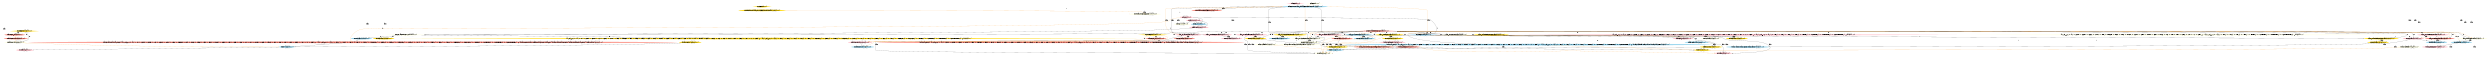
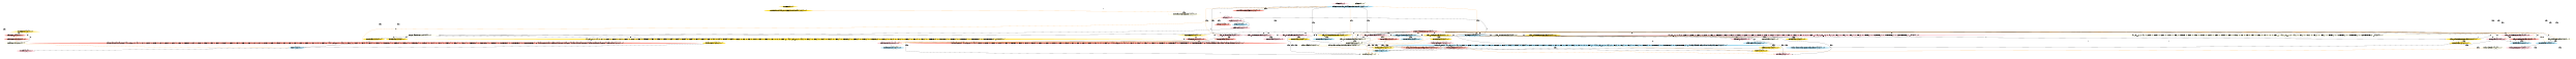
  digraph {
    node [color=teal fillcolor=lightpink shape=ellipse style=filled]
    edge [color=black style=dashed]
    n1 [label="{setState(557)extractExpression()}@@@19@@@['1', '1', '0']"]
    n2 [color=gray40 fillcolor=skyblue label="{exitRule()}@@@105@@@['1', '0', '0']"]
    n3 [fillcolor=gold label="{exitRule()}@@@91@@@['0', '1', '0']"]
    n4 [fillcolor=lightyellow label="return _localctx@@@108@@@['1', '0', '0']"]
    n5 [color=gray40 label="return _localctx@@@94@@@['0', '1', '0']"]
    n6 [color=darkorange fillcolor=salmon label="{setState(566)match(T__0)setState(567)query()setState(568)match(T__1)}@@@57@@@['1', '1', '0']"]
    n7 [color=gray40 fillcolor=skyblue label="PrimaryExpressionContext _localctx = new PrimaryExpressionContext(_ctx,getState())@@@3@@@['1', '1', '0']"]
    n8 [fillcolor=lightyellow label="_localctx = new SubqueryExpressionContext(_localctx)@@@55@@@['0', '1', '0']"]
    n9 [color=darkorange label="_localctx = new StarContext(_localctx)@@@38@@@['1', '0', '0']"]
    n10 [color=darkorange fillcolor=gold label="GroupingExpressionsContext _localctx = new GroupingExpressionsContext(_ctx,getState())@@@3@@@['0', '0', '1']"]
    n11 [color=darkorange fillcolor=salmon label="_localctx = new DereferenceContext(_localctx)@@@66@@@['0', '1', '0']"]
    n12 [label="_localctx = new ColumnReferenceContext(_localctx)@@@73@@@['1', '0', '0']"]
    n13 [fillcolor=salmon label="enterRule(_localctx,60,RULE_primaryExpression)@@@4@@@['1', '1', '0']"]
    n14 [fillcolor=lightyellow label="_localctx = new FunctionContext(_localctx)@@@55@@@['1', '0', '0']"]
    n15 [label="_localctx = new DereferenceContext(_localctx)@@@80@@@['1', '0', '0']"]
    n16 [color=gray40 fillcolor=gold label="_localctx = new SubqueryExpressionContext(_localctx)@@@62@@@['1', '0', '0']"]
    n17 [fillcolor=gold label="_localctx = new ParenthesizedExpressionContext(_localctx)@@@87@@@['1', '0', '0']"]
    n18 [fillcolor=gold label="_localctx = new ExtractContext(_localctx)@@@17@@@['1', '1', '0']"]
    n19 [fillcolor=skyblue label="_localctx = new StarContext(_localctx)@@@31@@@['1', '1', '0']"]
    n20 [fillcolor=lightyellow label="_localctx = new FunctionContext(_localctx)@@@48@@@['0', '1', '0']"]
    n21 [color=gray40 fillcolor=gold label="_localctx = new ParenthesizedExpressionContext(_localctx)@@@73@@@['0', '1', '0']"]
    n22 [color=darkorange label="_localctx = new CastContext(_localctx)@@@10@@@['1', '1', '0']"]
    n23 [label="_localctx = new ConstantDefaultContext(_localctx)@@@24@@@['1', '1', '0']"]
    n24 [color=darkorange fillcolor=lightyellow label="enterOuterAlt(_localctx,6)@@@56@@@['0', '1', '0']"]
    n25 [fillcolor=salmon label="enterOuterAlt(_localctx,5)@@@39@@@['1', '0', '0']"]
    n26 [color=gray40 fillcolor=gold label="enterOuterAlt(_localctx,2)@@@42@@@['0', '0', '1']"]
    n27 [color=gray40 label="return _localctx@@@58@@@['0', '0', '1']"]
-   n28 [fillcolor=skyblue label="enterOuterAlt(_localctx,1)@@@10@@@['0', '0', '1']"]
+   n28 [fillcolor=gold label="enterOuterAlt(_localctx,1)@@@10@@@['0', '0', '1']"]
    n29 [fillcolor=lightyellow label="enterRule(_localctx,24,RULE_groupingExpressions)@@@4@@@['0', '0', '1']"]
    n30 [fillcolor=skyblue label="enterOuterAlt(_localctx,7)@@@67@@@['0', '1', '0']"]
    n31 [color=gray40 label="enterOuterAlt(_localctx,8)@@@74@@@['1', '0', '0']"]
    n32 [color=gray40 label="int _la@@@5@@@['1', '1', '1']"]
    n33 [color=darkorange fillcolor=lightyellow label="enterOuterAlt(_localctx,6)@@@56@@@['1', '0', '0']"]
    n34 [label="enterOuterAlt(_localctx,9)@@@81@@@['1', '0', '0']"]
    n35 [color=gray40 fillcolor=skyblue label="enterOuterAlt(_localctx,7)@@@63@@@['1', '0', '0']"]
    n36 [color=gray40 fillcolor=gold label="enterOuterAlt(_localctx,10)@@@88@@@['1', '0', '0']"]
    n37 [color=darkorange fillcolor=gold label="enterOuterAlt(_localctx,2)@@@18@@@['1', '1', '0']"]
    n38 [color=gray40 fillcolor=skyblue label="enterOuterAlt(_localctx,4)@@@32@@@['1', '1', '0']"]
    n39 [color=gray40 fillcolor=skyblue label="enterOuterAlt(_localctx,5)@@@49@@@['0', '1', '0']"]
    n40 [color=gray40 fillcolor=gold label="enterOuterAlt(_localctx,8)@@@74@@@['0', '1', '0']"]
    n41 [color=gray40 fillcolor=salmon label="enterOuterAlt(_localctx,1)@@@11@@@['1', '1', '0']"]
    n42 [fillcolor=gold label="enterOuterAlt(_localctx,3)@@@25@@@['1', '1', '0']"]
    n43 [color=gray40 fillcolor=salmon label="_localctx.exception = re@@@51@@@['0', '0', '1']"]
    n44 [color=gray40 fillcolor=salmon label="_errHandler.reportError(this,re)@@@52@@@['0', '0', '1']"]
    n45 [color=gray40 fillcolor=lightyellow label="_errHandler.recover(this,re)@@@53@@@['0', '0', '1']"]
    n46 [label="{setState(565)functionExpression()}@@@50@@@['0', '1', '0']"]
    n47 [color=gray40 fillcolor=gold label="RecognitionException re@@@50@@@['0', '0', '1']" shape=diamond]
    n48 [fillcolor=skyblue label="{exitRule()}@@@55@@@['0', '0', '1']"]
    n49 [color=darkorange label="_localctx.exception = re@@@87@@@['0', '1', '0']"]
    n50 [fillcolor=skyblue label="_errHandler.reportError(this,re)@@@88@@@['0', '1', '0']"]
    n51 [color=gray40 fillcolor=gold label="_errHandler.recover(this,re)@@@89@@@['1', '1', '0']"]
    n52 [color=gray40 fillcolor=lightyellow label="{setState(567)match(T__0)setState(568)query()setState(569)match(T__1)}@@@64@@@['1', '0', '0']"]
    n53 [color=gray40 fillcolor=salmon label="{setState(563)_la = _input.LA(1)if ((((_la) & ~0x3f) == 0 && ((1L << _la) & ((1L << ANALYZE) | (1L << ANALYZED) | (1L << CATALOGS) | (1L << COLUMNS) | (1L << DEBUG) | (1L << EXECUTABLE) | (1L << EXPLAIN) | (1L << FORMAT) | (1L << FUNCTIONS) | (1L << GRAPHVIZ) | (1L << MAPPED) | (1L << OPTIMIZED) | (1L << PARSED) | (1L << PHYSICAL) | (1L << PLAN) | (1L << RLIKE) | (1L << QUERY) | (1L << SCHEMAS) | (1L << SHOW) | (1L << SYS) | (1L << TABLES))) != 0) || ((((_la - 64)) & ~0x3f) == 0 && ((1L << (_la - 64)) & ((1L << (TEXT - 64)) | (1L << (TYPE - 64)) | (1L << (TYPES - 64)) | (1L << (VERIFY - 64)) | (1L << (IDENTIFIER - 64)) | (1L << (DIGIT_IDENTIFIER - 64)) | (1L << (QUOTED_IDENTIFIER - 64)) | (1L << (BACKQUOTED_IDENTIFIER - 64)))) != 0)) {{setState(560)qualifiedName()setState(561)match(DOT)}}setState(565)match(ASTERISK)}@@@40@@@['1', '0', '0']"]
    n54 [color=gray40 fillcolor=gold label="RecognitionException re@@@100@@@['1', '0', '0']" shape=diamond]
    n55 [color=gray40 fillcolor=skyblue label="_errHandler.recover(this,re)@@@103@@@['1', '0', '0']"]
    n56 [color=darkorange fillcolor=salmon label="_localctx.exception = re@@@101@@@['1', '0', '0']"]
    n57 [color=gray40 label="_errHandler.reportError(this,re)@@@102@@@['1', '0', '0']"]
    n58 [color=darkorange label="(((_la) & ~0x3f) == 0 && ((1L << _la) & ((1L << ANALYZE) | (1L << ANALYZED) | (1L << CATALOGS) | (1L << COLUMNS) | (1L << DEBUG) | (1L << EXECUTABLE) | (1L << EXPLAIN) | (1L << FORMAT) | (1L << FUNCTIONS) | (1L << GRAPHVIZ) | (1L << MAPPED) | (1L << OPTIMIZED) | (1L << PARSED) | (1L << PHYSICAL) | (1L << PLAN) | (1L << RLIKE) | (1L << QUERY) | (1L << SCHEMAS) | (1L << SHOW) | (1L << SYS) | (1L << TABLES))) != 0) || ((((_la - 64)) & ~0x3f) == 0 && ((1L << (_la - 64)) & ((1L << (TEXT - 64)) | (1L << (TYPE - 64)) | (1L << (TYPES - 64)) | (1L << (VERIFY - 64)) | (1L << (IDENTIFIER - 64)) | (1L << (DIGIT_IDENTIFIER - 64)) | (1L << (QUOTED_IDENTIFIER - 64)) | (1L << (BACKQUOTED_IDENTIFIER - 64)))) != 0)@@@43@@@['1', '0', '0']" shape=diamond]
    n59 [fillcolor=skyblue label="{setState(571)match(T__0)setState(572)expression()setState(573)match(T__1)}@@@75@@@['1', '1', '0']"]
    n60 [color=darkorange label="primaryExpression['0', '1', '0']" shape=diamond]
    n61 [color=darkorange fillcolor=lightyellow label="{setState(572)qualifiedName()}@@@82@@@['1', '0', '0']"]
    n62 [fillcolor=lightyellow label="{setState(570)qualifiedName()}@@@68@@@['0', '1', '0']"]
    n63 [color=gray40 fillcolor=gold label="{setState(317)expression()}@@@43@@@['0', '0', '1']"]
    n64 [color=darkorange fillcolor=salmon label="{setState(305)match(T__0)setState(314)_la = _input.LA(1)if ((((_la) & ~0x3f) == 0 && ((1L << _la) & ((1L << T__0) | (1L << ANALYZE) | (1L << ANALYZED) | (1L << CAST) | (1L << CATALOGS) | (1L << COLUMNS) | (1L << DEBUG) | (1L << EXECUTABLE) | (1L << EXISTS) | (1L << EXPLAIN) | (1L << EXTRACT) | (1L << FALSE) | (1L << FORMAT) | (1L << FUNCTIONS) | (1L << GRAPHVIZ) | (1L << LEFT) | (1L << MAPPED) | (1L << MATCH) | (1L << NOT) | (1L << NULL) | (1L << OPTIMIZED) | (1L << PARSED) | (1L << PHYSICAL) | (1L << PLAN) | (1L << RIGHT) | (1L << RLIKE) | (1L << QUERY) | (1L << SCHEMAS) | (1L << SHOW) | (1L << SYS) | (1L << TABLES))) != 0) || ((((_la - 64)) & ~0x3f) == 0 && ((1L << (_la - 64)) & ((1L << (TEXT - 64)) | (1L << (TRUE - 64)) | (1L << (TYPE - 64)) | (1L << (TYPES - 64)) | (1L << (VERIFY - 64)) | (1L << (FUNCTION_ESC - 64)) | (1L << (DATE_ESC - 64)) | (1L << (TIME_ESC - 64)) | (1L << (TIMESTAMP_ESC - 64)) | (1L << (GUID_ESC - 64)) | (1L << (PLUS - 64)) | (1L << (MINUS - 64)) | (1L << (ASTERISK - 64)) | (1L << (PARAM - 64)) | (1L << (STRING - 64)) | (1L << (INTEGER_VALUE - 64)) | (1L << (DECIMAL_VALUE - 64)) | (1L << (IDENTIFIER - 64)) | (1L << (DIGIT_IDENTIFIER - 64)) | (1L << (QUOTED_IDENTIFIER - 64)) | (1L << (BACKQUOTED_IDENTIFIER - 64)))) != 0)) {{setState(306)expression()setState(311)_errHandler.sync(this)_la = _input.LA(1)while (_la == T__2) {{{setState(307)match(T__2)setState(308)expression()}}setState(313)_errHandler.sync(this)_la = _input.LA(1)}}}setState(316)match(T__1)}@@@11@@@['0', '0', '1']"]
-   n65 [color=gray40 fillcolor=lightyellow label="setState(575)@@@7@@@['0', '1', '0']"]
+   n65 [color=gray40 fillcolor=salmon label="setState(575)@@@7@@@['0', '1', '0']"]
    n66 [label="_errHandler.sync(this)@@@8@@@['1', '1', '1']"]
    n67 [color=gray40 fillcolor=lightyellow label="getInterpreter().adaptivePredict(_input,37,_ctx)@@@9@@@['0', '0', '1']" shape=diamond]
    n68 [color=darkorange fillcolor=salmon label="getInterpreter().adaptivePredict(_input,76,_ctx)@@@9@@@['1', '1', '0']" shape=diamond]
    n69 [fillcolor=gold label="(((_la) & ~0x3f) == 0 && ((1L << _la) & ((1L << T__0) | (1L << ANALYZE) | (1L << ANALYZED) | (1L << CAST) | (1L << CATALOGS) | (1L << COLUMNS) | (1L << DEBUG) | (1L << EXECUTABLE) | (1L << EXISTS) | (1L << EXPLAIN) | (1L << EXTRACT) | (1L << FALSE) | (1L << FORMAT) | (1L << FUNCTIONS) | (1L << GRAPHVIZ) | (1L << LEFT) | (1L << MAPPED) | (1L << MATCH) | (1L << NOT) | (1L << NULL) | (1L << OPTIMIZED) | (1L << PARSED) | (1L << PHYSICAL) | (1L << PLAN) | (1L << RIGHT) | (1L << RLIKE) | (1L << QUERY) | (1L << SCHEMAS) | (1L << SHOW) | (1L << SYS) | (1L << TABLES))) != 0) || ((((_la - 64)) & ~0x3f) == 0 && ((1L << (_la - 64)) & ((1L << (TEXT - 64)) | (1L << (TRUE - 64)) | (1L << (TYPE - 64)) | (1L << (TYPES - 64)) | (1L << (VERIFY - 64)) | (1L << (FUNCTION_ESC - 64)) | (1L << (DATE_ESC - 64)) | (1L << (TIME_ESC - 64)) | (1L << (TIMESTAMP_ESC - 64)) | (1L << (GUID_ESC - 64)) | (1L << (PLUS - 64)) | (1L << (MINUS - 64)) | (1L << (ASTERISK - 64)) | (1L << (PARAM - 64)) | (1L << (STRING - 64)) | (1L << (INTEGER_VALUE - 64)) | (1L << (DECIMAL_VALUE - 64)) | (1L << (IDENTIFIER - 64)) | (1L << (DIGIT_IDENTIFIER - 64)) | (1L << (QUOTED_IDENTIFIER - 64)) | (1L << (BACKQUOTED_IDENTIFIER - 64)))) != 0)@@@16@@@['0', '0', '1']" shape=diamond]
    n70 [color=gray40 fillcolor=salmon label="{setState(556)castExpression()}@@@12@@@['1', '1', '0']"]
    n71 [fillcolor=gold label="{setState(558)constant()}@@@26@@@['1', '1', '0']"]
    n72 [fillcolor=gold label="groupingExpressions['0', '0', '1']" shape=diamond]
    n73 [color=darkorange label="setState(577)@@@7@@@['1', '0', '0']"]
    n74 [fillcolor=skyblue label="setState(318)@@@7@@@['0', '0', '1']"]
    n75 [color=darkorange fillcolor=skyblue label="{setState(562)_la = _input.LA(1)if ((((_la) & ~0x3f) == 0 && ((1L << _la) & ((1L << ANALYZE) | (1L << ANALYZED) | (1L << CATALOGS) | (1L << COLUMNS) | (1L << DEBUG) | (1L << EXECUTABLE) | (1L << EXPLAIN) | (1L << FORMAT) | (1L << FUNCTIONS) | (1L << GRAPHVIZ) | (1L << MAPPED) | (1L << OPTIMIZED) | (1L << PARSED) | (1L << PHYSICAL) | (1L << PLAN) | (1L << RLIKE) | (1L << QUERY) | (1L << SCHEMAS) | (1L << SHOW) | (1L << SYS) | (1L << TABLES))) != 0) || ((((_la - 64)) & ~0x3f) == 0 && ((1L << (_la - 64)) & ((1L << (TEXT - 64)) | (1L << (TYPE - 64)) | (1L << (TYPES - 64)) | (1L << (VERIFY - 64)) | (1L << (IDENTIFIER - 64)) | (1L << (DIGIT_IDENTIFIER - 64)) | (1L << (QUOTED_IDENTIFIER - 64)) | (1L << (BACKQUOTED_IDENTIFIER - 64)))) != 0)) {{setState(559)qualifiedName()setState(560)match(DOT)}}setState(564)match(ASTERISK)}@@@33@@@['1', '1', '0']"]
    n76 [fillcolor=lightyellow label="primaryExpression['1', '0', '0']" shape=diamond]
    n77 [color=darkorange fillcolor=lightyellow label="(((_la) & ~0x3f) == 0 && ((1L << _la) & ((1L << ANALYZE) | (1L << ANALYZED) | (1L << CATALOGS) | (1L << COLUMNS) | (1L << DEBUG) | (1L << EXECUTABLE) | (1L << EXPLAIN) | (1L << FORMAT) | (1L << FUNCTIONS) | (1L << GRAPHVIZ) | (1L << MAPPED) | (1L << OPTIMIZED) | (1L << PARSED) | (1L << PHYSICAL) | (1L << PLAN) | (1L << RLIKE) | (1L << QUERY) | (1L << SCHEMAS) | (1L << SHOW) | (1L << SYS) | (1L << TABLES))) != 0) || ((((_la - 64)) & ~0x3f) == 0 && ((1L << (_la - 64)) & ((1L << (TEXT - 64)) | (1L << (TYPE - 64)) | (1L << (TYPES - 64)) | (1L << (VERIFY - 64)) | (1L << (IDENTIFIER - 64)) | (1L << (DIGIT_IDENTIFIER - 64)) | (1L << (QUOTED_IDENTIFIER - 64)) | (1L << (BACKQUOTED_IDENTIFIER - 64)))) != 0)@@@36@@@['0', '1', '0']" shape=diamond]
    n78 [fillcolor=skyblue label="RecognitionException re@@@86@@@['0', '1', '0']" shape=diamond]
    n1 -> n2 [color=darkorange style=bold]
    n1 -> n3
    n2 -> n4 [color=darkorange style=bold]
    n3 -> n5
    n6 -> n2
    n6 -> n3
    n7 -> n8 [label=_localctx style=bold]
    n7 -> n9 [color=darkorange label=_localctx style=bold]
    n7 -> n10 [color=darkorange label=0]
    n7 -> n11 [label=_localctx]
    n7 -> n12 [color=darkorange label=_localctx]
    n7 -> n13 [color=darkorange label=_localctx style=bold]
    n7 -> n13 [style=bold]
    n7 -> n14 [label=_localctx]
    n7 -> n15 [label=_localctx style=bold]
    n7 -> n16 [label=_localctx]
    n7 -> n17 [label=_localctx]
    n7 -> n18 [color=darkorange label=_localctx style=bold]
    n7 -> n19 [label=_localctx style=bold]
    n7 -> n20 [color=darkorange label=_localctx]
    n7 -> n21 [label=_localctx]
    n7 -> n22 [color=darkorange label=_localctx style=bold]
    n7 -> n23 [color=darkorange label=_localctx]
    n8 -> n5 [label=_localctx]
    n8 -> n24 [color=darkorange label=_localctx]
    n8 -> n24 [style=bold]
    n9 -> n4 [label=_localctx style=bold]
    n9 -> n25 [color=darkorange]
    n9 -> n25 [color=darkorange label=_localctx style=bold]
    n10 -> n26 [label=_localctx]
    n10 -> n27 [color=darkorange label=_localctx]
    n10 -> n28 [label=_localctx]
    n10 -> n29 [color=darkorange label=_localctx style=bold]
    n10 -> n29 [color=darkorange]
    n11 -> n5 [label=_localctx]
    n11 -> n30 [color=darkorange]
    n11 -> n30 [label=_localctx]
    n12 -> n4 [color=darkorange label=_localctx]
    n12 -> n11 [label=0]
    n12 -> n31 [label=_localctx]
    n12 -> n31 [color=darkorange style=bold]
    n13 -> n29 [label=0]
    n13 -> n32
    n14 -> n4 [label=_localctx]
    n14 -> n20 [color=darkorange label=0]
    n14 -> n33 [color=darkorange style=bold]
    n14 -> n33 [label=_localctx]
    n15 -> n4 [label=_localctx]
    n15 -> n34 [color=darkorange]
    n15 -> n34 [label=_localctx style=bold]
    n16 -> n4 [label=_localctx]
    n16 -> n8 [label=0]
    n16 -> n35 [color=darkorange]
    n16 -> n35 [label=_localctx]
    n17 -> n4 [label=_localctx]
    n17 -> n21 [label=0 style=bold]
    n17 -> n36 [label=_localctx style=bold]
    n17 -> n36 [style=bold]
    n18 -> n4 [color=darkorange label=_localctx style=bold]
    n18 -> n5 [label=_localctx style=bold]
    n18 -> n37 [label=_localctx]
    n18 -> n37
    n19 -> n4 [color=darkorange label=_localctx style=bold]
    n19 -> n5 [color=darkorange label=_localctx style=bold]
    n19 -> n38 [label=_localctx]
    n19 -> n38 [color=darkorange style=bold]
    n20 -> n5 [color=darkorange label=_localctx]
    n20 -> n39 [color=darkorange]
    n20 -> n39 [label=_localctx style=bold]
    n21 -> n5 [label=_localctx]
    n21 -> n40 [color=darkorange]
    n21 -> n40 [color=darkorange label=_localctx style=bold]
    n22 -> n4 [color=darkorange label=_localctx]
    n22 -> n5 [label=_localctx style=bold]
    n22 -> n28 [color=darkorange label=0]
    n22 -> n41 [label=_localctx]
    n22 -> n41 [color=darkorange style=bold]
    n23 -> n4 [label=_localctx style=bold]
    n23 -> n5 [color=darkorange label=_localctx]
    n23 -> n42 [color=darkorange label=_localctx style=bold]
    n23 -> n42
    n24 -> n6 [style=bold]
    n25 -> n53 [style=bold]
    n26 -> n63
    n28 -> n64 [style=bold]
    n29 -> n32 [color=darkorange]
    n30 -> n62
    n31 -> n30 [label=0 style=bold]
    n31 -> n59 [style=bold]
    n32 -> n53 [color=darkorange label=_la]
    n32 -> n64 [color=darkorange label=_la style=bold]
    n32 -> n65 [color=darkorange]
    n32 -> n73 [color=darkorange]
    n32 -> n74 [style=bold]
    n32 -> n75 [label=_la style=bold]
    n33 -> n6
    n33 -> n39 [color=darkorange label=0]
    n34 -> n61 [color=darkorange]
    n35 -> n24 [color=darkorange label=0]
    n35 -> n52
    n36 -> n40 [label=0]
    n36 -> n51 [color=darkorange]
    n37 -> n1 [color=darkorange]
    n38 -> n75
    n39 -> n46 [style=bold]
    n40 -> n59
    n41 -> n70 [style=bold]
    n42 -> n71 [style=bold]
    n43 -> n44 [color=darkorange style=bold]
    n44 -> n45 [color=darkorange style=bold]
    n45 -> n48 [color=darkorange style=bold]
    n46 -> n3 [color=darkorange]
    n47 -> n43 [color=darkorange]
    n47 -> n43 [label=true style=bold]
    n47 -> n44 [color=darkorange label=true]
    n47 -> n45 [label=true style=bold]
    n48 -> n27 [style=bold]
    n49 -> n50
    n50 -> n51 [style=bold]
    n51 -> n2 [style=bold]
    n51 -> n3
    n52 -> n2 [color=darkorange]
    n53 -> n2
    n54 -> n55 [color=darkorange label=true style=bold]
    n54 -> n56 [color=darkorange]
    n54 -> n56 [label=true]
    n54 -> n57 [color=darkorange label=true style=bold]
    n55 -> n2 [color=darkorange]
    n56 -> n57 [color=darkorange style=bold]
    n57 -> n55 [style=bold]
    n59 -> n2
    n59 -> n3
    n60 -> n7 [style=bold]
    n61 -> n2 [color=darkorange style=bold]
    n62 -> n3 [color=darkorange style=bold]
    n63 -> n48 [style=bold]
    n64 -> n48 [style=bold]
    n65 -> n66
    n66 -> n67 [style=bold]
    n66 -> n68
    n67 -> n26 [color=darkorange]
    n67 -> n26 [label=true]
    n67 -> n28 [style=bold]
    n67 -> n28 [label=true]
    n67 -> n69 [label=true style=bold]
    n68 -> n8 [color=darkorange style=bold]
    n68 -> n8 [color=darkorange label=true]
    n68 -> n9 [color=darkorange label=true]
    n68 -> n9
    n68 -> n11 [label=true style=bold]
    n68 -> n11 [color=darkorange style=bold]
    n68 -> n12 [label=true]
    n68 -> n12 [color=darkorange]
    n68 -> n14 [label=true style=bold]
    n68 -> n14 [style=bold]
    n68 -> n15
    n68 -> n15 [label=true]
    n68 -> n16 [color=darkorange]
    n68 -> n16 [label=true]
    n68 -> n17 [color=darkorange label=true]
    n68 -> n17
    n68 -> n18
    n68 -> n18 [color=darkorange label=true]
    n68 -> n19 [color=darkorange]
    n68 -> n19 [color=darkorange label=true style=bold]
    n68 -> n20 [color=darkorange style=bold]
    n68 -> n20 [label=true style=bold]
    n68 -> n21
    n68 -> n21 [label=true style=bold]
    n68 -> n22 [label=true style=bold]
    n68 -> n22 [style=bold]
    n68 -> n23
    n68 -> n23 [label=true]
    n68 -> n24 [label=true style=bold]
    n68 -> n25 [color=darkorange label=true]
    n68 -> n30 [label=true]
    n68 -> n31 [label=true style=bold]
    n68 -> n33 [color=darkorange label=true]
    n68 -> n34 [label=true]
    n68 -> n35 [color=darkorange label=true]
    n68 -> n36 [color=darkorange label=true]
    n68 -> n37 [color=darkorange label=true]
    n68 -> n38 [label=true style=bold]
    n68 -> n39 [color=darkorange label=true style=bold]
    n68 -> n40 [label=true]
    n68 -> n41 [color=darkorange label=true]
    n68 -> n42 [label=true style=bold]
    n68 -> n58 [color=darkorange label=true]
    n68 -> n67 [label=0 style=bold]
    n68 -> n77 [label=true]
    n70 -> n2 [style=bold]
    n70 -> n3 [style=bold]
    n71 -> n2 [color=darkorange]
    n71 -> n3
    n72 -> n10 [color=darkorange]
    n73 -> n65 [label=true style=bold]
    n73 -> n66 [style=bold]
    n73 -> n74 [label=0]
    n74 -> n66 [color=darkorange]
    n75 -> n2
    n75 -> n3 [color=darkorange style=bold]
    n76 -> n7 [color=darkorange style=bold]
    n78 -> n49 [color=darkorange style=bold]
    n78 -> n49 [color=darkorange label=true]
    n78 -> n50 [label=true style=bold]
    n78 -> n51 [label=true]
  }
